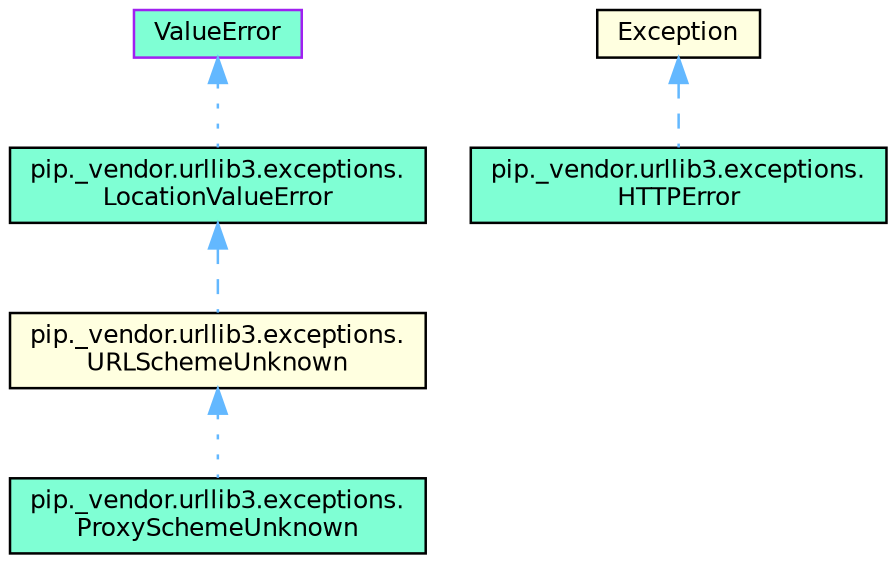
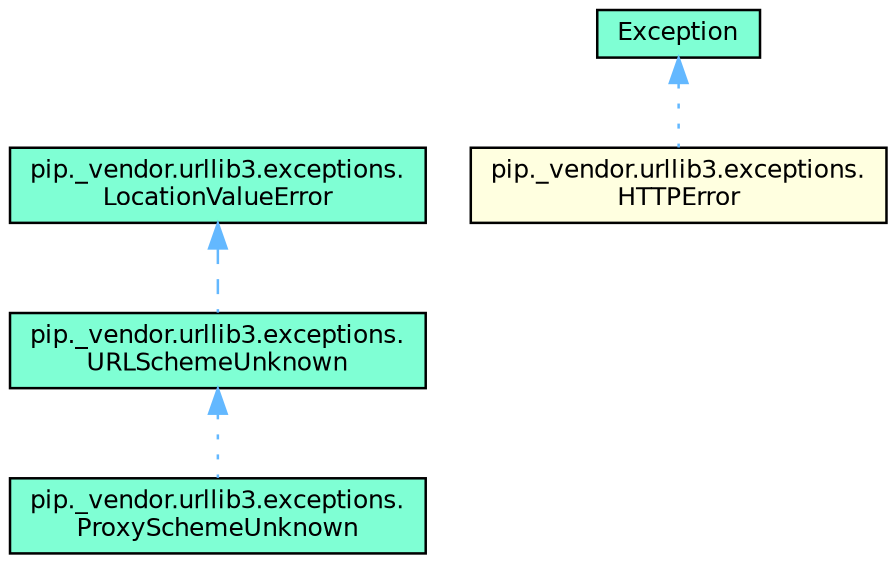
  digraph {
    node [color=black fillcolor=aquamarine fontname=Helvetica fontsize=10 shape=box style=filled]
    edge [color=steelblue1 dir=back fontname=Helvetica fontsize=10 labelfontname=Helvetica labelfontsize=10 style=dotted]
-   n1 [fillcolor=lightyellow fontcolor=black height=0.2 label="pip._vendor.urllib3.exceptions.\lURLSchemeUnknown" width=0.4]
+   n1 [fontcolor=black height=0.2 label="pip._vendor.urllib3.exceptions.\lURLSchemeUnknown" width=0.4]
    n2 [height=0.2 label="pip._vendor.urllib3.exceptions.\lProxySchemeUnknown" width=0.4]
    n3 [height=0.2 label="pip._vendor.urllib3.exceptions.\lLocationValueError" width=0.4]
-   n4 [color=purple height=0.2 label=ValueError width=0.4]
-   n5 [height=0.2 label="pip._vendor.urllib3.exceptions.\lHTTPError" width=0.4]
-   n6 [fillcolor=lightyellow height=0.2 label=Exception width=0.4]
+   n5 [fillcolor=lightyellow height=0.2 label="pip._vendor.urllib3.exceptions.\lHTTPError" width=0.4]
+   n6 [height=0.2 label=Exception width=0.4]
    n1 -> n2
    n3 -> n1 [style=dashed]
-   n4 -> n3
-   n6 -> n5 [style=dashed]
+   n6 -> n5
  }
